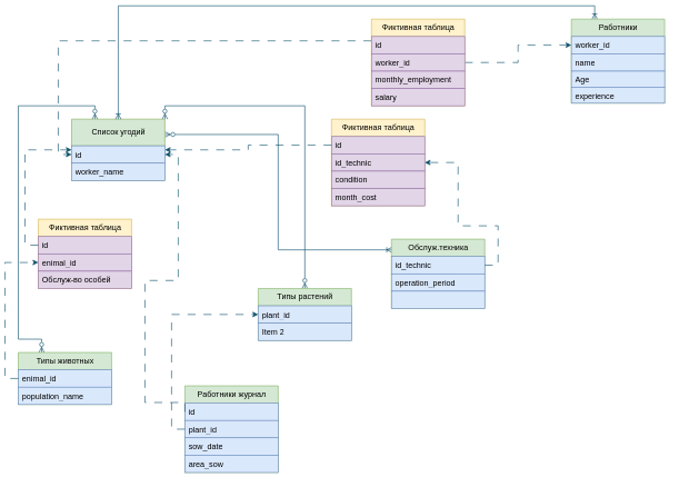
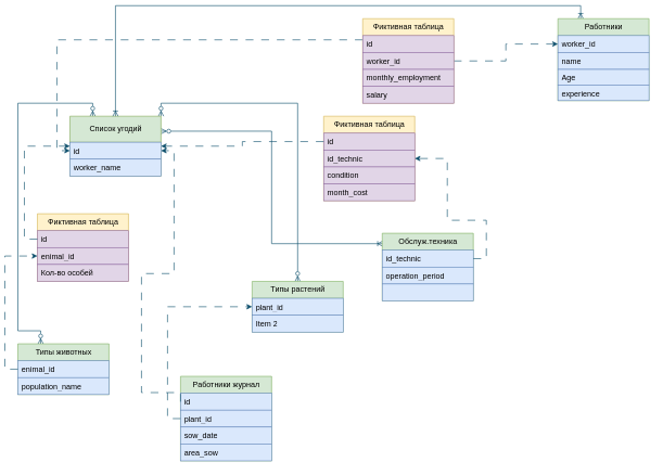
  <mxCell id="0" />
  <mxCell id="1" parent="0" />
  <mxCell id="2" style="edgeStyle=orthogonalEdgeStyle;rounded=0;orthogonalLoop=1;jettySize=auto;html=1;exitX=1;exitY=0.25;exitDx=0;exitDy=0;entryX=0.007;entryY=0.154;entryDx=0;entryDy=0;entryPerimeter=0;strokeColor=#0B4D6A;endArrow=ERoneToMany;endFill=0;startArrow=ERzeroToMany;startFill=0;" edge="1" parent="1" source="5" target="14"><mxGeometry relative="1" as="geometry" /></mxCell>
  <mxCell id="3" style="edgeStyle=orthogonalEdgeStyle;rounded=0;orthogonalLoop=1;jettySize=auto;html=1;exitX=1;exitY=0;exitDx=0;exitDy=0;strokeColor=#0B4D6A;endArrow=ERzeroToMany;endFill=0;startArrow=ERzeroToMany;startFill=0;" edge="1" parent="1" source="5" target="27"><mxGeometry relative="1" as="geometry" /></mxCell>
  <mxCell id="4" style="edgeStyle=orthogonalEdgeStyle;rounded=0;orthogonalLoop=1;jettySize=auto;html=1;exitX=0.25;exitY=0;exitDx=0;exitDy=0;entryX=0.25;entryY=0;entryDx=0;entryDy=0;strokeColor=#0B4D6A;startArrow=ERzeroToMany;startFill=0;endArrow=ERzeroToMany;endFill=0;" edge="1" parent="1" source="5" target="18"><mxGeometry relative="1" as="geometry"><Array as="points"><mxPoint x="135" y="150" /><mxPoint x="20" y="150" /><mxPoint x="20" y="500" /><mxPoint x="55" y="500" /></Array></mxGeometry></mxCell>
  <mxCell id="5" value="Список угодий" style="swimlane;fontStyle=0;childLayout=stackLayout;horizontal=1;startSize=40;fillColor=#d5e8d4;horizontalStack=0;resizeParent=1;resizeParentMax=0;resizeLast=0;collapsible=1;marginBottom=0;html=1;strokeColor=#82a856;" vertex="1" parent="1"><mxGeometry x="100" y="170" width="140" height="92" as="geometry" /></mxCell>
  <mxCell id="6" value="id" style="text;strokeColor=#6c8ebf;fillColor=#dae8fc;align=left;verticalAlign=top;spacingLeft=4;spacingRight=4;overflow=hidden;rotatable=0;points=[[0,0.5],[1,0.5]];portConstraint=eastwest;whiteSpace=wrap;html=1;" vertex="1" parent="5"><mxGeometry y="40" width="140" height="26" as="geometry" /></mxCell>
  <mxCell id="7" value="worker_name" style="text;strokeColor=#6c8ebf;fillColor=#dae8fc;align=left;verticalAlign=top;spacingLeft=4;spacingRight=4;overflow=hidden;rotatable=0;points=[[0,0.5],[1,0.5]];portConstraint=eastwest;whiteSpace=wrap;html=1;" vertex="1" parent="5"><mxGeometry y="66" width="140" height="26" as="geometry" /></mxCell>
  <mxCell id="8" style="edgeStyle=orthogonalEdgeStyle;rounded=0;orthogonalLoop=1;jettySize=auto;html=1;exitX=0.25;exitY=0;exitDx=0;exitDy=0;entryX=0.5;entryY=0;entryDx=0;entryDy=0;strokeColor=#0B4D6A;endArrow=ERoneToMany;endFill=0;startArrow=ERoneToMany;startFill=0;" edge="1" parent="1" source="9" target="5"><mxGeometry relative="1" as="geometry" /></mxCell>
  <mxCell id="9" value="Работники" style="swimlane;fontStyle=0;childLayout=stackLayout;horizontal=1;startSize=26;fillColor=#d5e8d4;horizontalStack=0;resizeParent=1;resizeParentMax=0;resizeLast=0;collapsible=1;marginBottom=0;html=1;strokeColor=#82b366;" vertex="1" parent="1"><mxGeometry x="850" y="20" width="140" height="126" as="geometry" /></mxCell>
  <mxCell id="10" value="worker_id" style="text;strokeColor=#6c8ebf;fillColor=#dae8fc;align=left;verticalAlign=top;spacingLeft=4;spacingRight=4;overflow=hidden;rotatable=0;points=[[0,0.5],[1,0.5]];portConstraint=eastwest;whiteSpace=wrap;html=1;" vertex="1" parent="9"><mxGeometry y="26" width="140" height="26" as="geometry" /></mxCell>
  <mxCell id="11" value="name" style="text;strokeColor=#6c8ebf;fillColor=#dae8fc;align=left;verticalAlign=top;spacingLeft=4;spacingRight=4;overflow=hidden;rotatable=0;points=[[0,0.5],[1,0.5]];portConstraint=eastwest;whiteSpace=wrap;html=1;" vertex="1" parent="9"><mxGeometry y="52" width="140" height="26" as="geometry" /></mxCell>
  <mxCell id="12" value="Age" style="text;strokeColor=#6c8ebf;fillColor=#dae8fc;align=left;verticalAlign=top;spacingLeft=4;spacingRight=4;overflow=hidden;rotatable=0;points=[[0,0.5],[1,0.5]];portConstraint=eastwest;whiteSpace=wrap;html=1;" vertex="1" parent="9"><mxGeometry y="78" width="140" height="24" as="geometry" /></mxCell>
  <mxCell id="13" value="experience" style="text;strokeColor=#6c8ebf;fillColor=#dae8fc;align=left;verticalAlign=top;spacingLeft=4;spacingRight=4;overflow=hidden;rotatable=0;points=[[0,0.5],[1,0.5]];portConstraint=eastwest;whiteSpace=wrap;html=1;" vertex="1" parent="9"><mxGeometry y="102" width="140" height="24" as="geometry" /></mxCell>
  <mxCell id="14" value="Обслуж.техника" style="swimlane;fontStyle=0;childLayout=stackLayout;horizontal=1;startSize=26;fillColor=#d5e8d4;horizontalStack=0;resizeParent=1;resizeParentMax=0;resizeLast=0;collapsible=1;marginBottom=0;html=1;strokeColor=#82b366;" vertex="1" parent="1"><mxGeometry x="580" y="350" width="140" height="104" as="geometry" /></mxCell>
  <mxCell id="15" value="id_technic" style="text;strokeColor=#6c8ebf;fillColor=#dae8fc;align=left;verticalAlign=top;spacingLeft=4;spacingRight=4;overflow=hidden;rotatable=0;points=[[0,0.5],[1,0.5]];portConstraint=eastwest;whiteSpace=wrap;html=1;" vertex="1" parent="14"><mxGeometry y="26" width="140" height="26" as="geometry" /></mxCell>
  <mxCell id="16" value="operation_period" style="text;strokeColor=#6c8ebf;fillColor=#dae8fc;align=left;verticalAlign=top;spacingLeft=4;spacingRight=4;overflow=hidden;rotatable=0;points=[[0,0.5],[1,0.5]];portConstraint=eastwest;whiteSpace=wrap;html=1;" vertex="1" parent="14"><mxGeometry y="52" width="140" height="26" as="geometry" /></mxCell>
  <mxCell id="17" value="" style="text;strokeColor=#6c8ebf;fillColor=#dae8fc;align=left;verticalAlign=top;spacingLeft=4;spacingRight=4;overflow=hidden;rotatable=0;points=[[0,0.5],[1,0.5]];portConstraint=eastwest;whiteSpace=wrap;html=1;" vertex="1" parent="14"><mxGeometry y="78" width="140" height="26" as="geometry" /></mxCell>
  <mxCell id="18" value="Типы животных" style="swimlane;fontStyle=0;childLayout=stackLayout;horizontal=1;startSize=26;fillColor=#d5e8d4;horizontalStack=0;resizeParent=1;resizeParentMax=0;resizeLast=0;collapsible=1;marginBottom=0;html=1;strokeColor=#82b366;" vertex="1" parent="1"><mxGeometry x="20" y="520" width="140" height="78" as="geometry" /></mxCell>
  <mxCell id="19" value="enimal_id" style="text;strokeColor=#6c8ebf;fillColor=#dae8fc;align=left;verticalAlign=top;spacingLeft=4;spacingRight=4;overflow=hidden;rotatable=0;points=[[0,0.5],[1,0.5]];portConstraint=eastwest;whiteSpace=wrap;html=1;" vertex="1" parent="18"><mxGeometry y="26" width="140" height="26" as="geometry" /></mxCell>
  <mxCell id="20" value="population_name" style="text;strokeColor=#6c8ebf;fillColor=#dae8fc;align=left;verticalAlign=top;spacingLeft=4;spacingRight=4;overflow=hidden;rotatable=0;points=[[0,0.5],[1,0.5]];portConstraint=eastwest;whiteSpace=wrap;html=1;" vertex="1" parent="18"><mxGeometry y="52" width="140" height="26" as="geometry" /></mxCell>
  <mxCell id="21" value="Фиктивная таблица" style="swimlane;fontStyle=0;childLayout=stackLayout;horizontal=1;startSize=26;fillColor=#fff2cc;horizontalStack=0;resizeParent=1;resizeParentMax=0;resizeLast=0;collapsible=1;marginBottom=0;html=1;strokeColor=#d6b656;" vertex="1" parent="1"><mxGeometry x="50" y="320" width="140" height="104" as="geometry" /></mxCell>
  <mxCell id="22" value="id" style="text;strokeColor=#9673a6;fillColor=#e1d5e7;align=left;verticalAlign=top;spacingLeft=4;spacingRight=4;overflow=hidden;rotatable=0;points=[[0,0.5],[1,0.5]];portConstraint=eastwest;whiteSpace=wrap;html=1;" vertex="1" parent="21"><mxGeometry y="26" width="140" height="26" as="geometry" /></mxCell>
  <mxCell id="23" value="enimal_id" style="text;strokeColor=#9673a6;fillColor=#e1d5e7;align=left;verticalAlign=top;spacingLeft=4;spacingRight=4;overflow=hidden;rotatable=0;points=[[0,0.5],[1,0.5]];portConstraint=eastwest;whiteSpace=wrap;html=1;" vertex="1" parent="21"><mxGeometry y="52" width="140" height="26" as="geometry" /></mxCell>
- <mxCell id="24" value="Обслуж-во особей" style="text;strokeColor=#9673a6;fillColor=#e1d5e7;align=left;verticalAlign=top;spacingLeft=4;spacingRight=4;overflow=hidden;rotatable=0;points=[[0,0.5],[1,0.5]];portConstraint=eastwest;whiteSpace=wrap;html=1;" vertex="1" parent="21"><mxGeometry y="78" width="140" height="26" as="geometry" /></mxCell>
+ <mxCell id="24" value="Кол-во особей" style="text;strokeColor=#9673a6;fillColor=#e1d5e7;align=left;verticalAlign=top;spacingLeft=4;spacingRight=4;overflow=hidden;rotatable=0;points=[[0,0.5],[1,0.5]];portConstraint=eastwest;whiteSpace=wrap;html=1;" vertex="1" parent="21"><mxGeometry y="78" width="140" height="26" as="geometry" /></mxCell>
  <mxCell id="25" style="edgeStyle=orthogonalEdgeStyle;rounded=0;orthogonalLoop=1;jettySize=auto;html=1;exitX=0;exitY=0.5;exitDx=0;exitDy=0;entryX=0;entryY=0.5;entryDx=0;entryDy=0;strokeColor=#0B4D6A;dashed=1;dashPattern=12 12;" edge="1" parent="1" source="22" target="5"><mxGeometry relative="1" as="geometry" /></mxCell>
  <mxCell id="26" style="edgeStyle=orthogonalEdgeStyle;rounded=0;orthogonalLoop=1;jettySize=auto;html=1;exitX=0;exitY=0.5;exitDx=0;exitDy=0;entryX=0;entryY=0.5;entryDx=0;entryDy=0;strokeColor=#0B4D6A;dashed=1;dashPattern=12 12;" edge="1" parent="1" source="19" target="23"><mxGeometry relative="1" as="geometry" /></mxCell>
  <mxCell id="27" value="Типы растений" style="swimlane;fontStyle=0;childLayout=stackLayout;horizontal=1;startSize=26;fillColor=#d5e8d4;horizontalStack=0;resizeParent=1;resizeParentMax=0;resizeLast=0;collapsible=1;marginBottom=0;html=1;strokeColor=#82b366;" vertex="1" parent="1"><mxGeometry x="380" y="424" width="140" height="78" as="geometry" /></mxCell>
  <mxCell id="28" value="plant_id" style="text;strokeColor=#6c8ebf;fillColor=#dae8fc;align=left;verticalAlign=top;spacingLeft=4;spacingRight=4;overflow=hidden;rotatable=0;points=[[0,0.5],[1,0.5]];portConstraint=eastwest;whiteSpace=wrap;html=1;" vertex="1" parent="27"><mxGeometry y="26" width="140" height="26" as="geometry" /></mxCell>
  <mxCell id="29" value="Item 2" style="text;strokeColor=#6c8ebf;fillColor=#dae8fc;align=left;verticalAlign=top;spacingLeft=4;spacingRight=4;overflow=hidden;rotatable=0;points=[[0,0.5],[1,0.5]];portConstraint=eastwest;whiteSpace=wrap;html=1;" vertex="1" parent="27"><mxGeometry y="52" width="140" height="26" as="geometry" /></mxCell>
  <mxCell id="30" value="Работники журнал" style="swimlane;fontStyle=0;childLayout=stackLayout;horizontal=1;startSize=26;fillColor=#d5e8d4;horizontalStack=0;resizeParent=1;resizeParentMax=0;resizeLast=0;collapsible=1;marginBottom=0;html=1;strokeColor=#82b366;" vertex="1" parent="1"><mxGeometry x="270" y="570" width="140" height="130" as="geometry" /></mxCell>
  <mxCell id="31" value="id" style="text;strokeColor=#6c8ebf;fillColor=#dae8fc;align=left;verticalAlign=top;spacingLeft=4;spacingRight=4;overflow=hidden;rotatable=0;points=[[0,0.5],[1,0.5]];portConstraint=eastwest;whiteSpace=wrap;html=1;" vertex="1" parent="30"><mxGeometry y="26" width="140" height="26" as="geometry" /></mxCell>
  <mxCell id="32" value="plant_id" style="text;strokeColor=#6c8ebf;fillColor=#dae8fc;align=left;verticalAlign=top;spacingLeft=4;spacingRight=4;overflow=hidden;rotatable=0;points=[[0,0.5],[1,0.5]];portConstraint=eastwest;whiteSpace=wrap;html=1;" vertex="1" parent="30"><mxGeometry y="52" width="140" height="26" as="geometry" /></mxCell>
  <mxCell id="33" value="sow_date" style="text;strokeColor=#6c8ebf;fillColor=#dae8fc;align=left;verticalAlign=top;spacingLeft=4;spacingRight=4;overflow=hidden;rotatable=0;points=[[0,0.5],[1,0.5]];portConstraint=eastwest;whiteSpace=wrap;html=1;" vertex="1" parent="30"><mxGeometry y="78" width="140" height="26" as="geometry" /></mxCell>
  <mxCell id="34" value="area_sow" style="text;strokeColor=#6c8ebf;fillColor=#dae8fc;align=left;verticalAlign=top;spacingLeft=4;spacingRight=4;overflow=hidden;rotatable=0;points=[[0,0.5],[1,0.5]];portConstraint=eastwest;whiteSpace=wrap;html=1;" vertex="1" parent="30"><mxGeometry y="104" width="140" height="26" as="geometry" /></mxCell>
  <mxCell id="35" style="edgeStyle=orthogonalEdgeStyle;rounded=0;orthogonalLoop=1;jettySize=auto;html=1;exitX=0;exitY=0.5;exitDx=0;exitDy=0;entryX=0;entryY=0.5;entryDx=0;entryDy=0;strokeColor=#0B4D6A;dashed=1;dashPattern=12 12;" edge="1" parent="1" source="32" target="28"><mxGeometry relative="1" as="geometry" /></mxCell>
  <mxCell id="36" style="edgeStyle=orthogonalEdgeStyle;rounded=0;orthogonalLoop=1;jettySize=auto;html=1;exitX=0;exitY=0.5;exitDx=0;exitDy=0;entryX=1;entryY=0.5;entryDx=0;entryDy=0;strokeColor=#0B4D6A;dashed=1;dashPattern=12 12;" edge="1" parent="1" source="31" target="6"><mxGeometry relative="1" as="geometry"><Array as="points"><mxPoint x="270" y="595" /><mxPoint x="210" y="595" /><mxPoint x="210" y="412" /><mxPoint x="260" y="412" /><mxPoint x="260" y="223" /></Array></mxGeometry></mxCell>
  <mxCell id="37" value="Фиктивная таблица" style="swimlane;fontStyle=0;childLayout=stackLayout;horizontal=1;startSize=26;fillColor=#fff2cc;horizontalStack=0;resizeParent=1;resizeParentMax=0;resizeLast=0;collapsible=1;marginBottom=0;html=1;strokeColor=#d6b656;" vertex="1" parent="1"><mxGeometry x="490" y="170" width="140" height="130" as="geometry" /></mxCell>
  <mxCell id="38" value="id" style="text;strokeColor=#9673a6;fillColor=#e1d5e7;align=left;verticalAlign=top;spacingLeft=4;spacingRight=4;overflow=hidden;rotatable=0;points=[[0,0.5],[1,0.5]];portConstraint=eastwest;whiteSpace=wrap;html=1;" vertex="1" parent="37"><mxGeometry y="26" width="140" height="26" as="geometry" /></mxCell>
  <mxCell id="39" value="id_technic" style="text;strokeColor=#9673a6;fillColor=#e1d5e7;align=left;verticalAlign=top;spacingLeft=4;spacingRight=4;overflow=hidden;rotatable=0;points=[[0,0.5],[1,0.5]];portConstraint=eastwest;whiteSpace=wrap;html=1;" vertex="1" parent="37"><mxGeometry y="52" width="140" height="26" as="geometry" /></mxCell>
  <mxCell id="40" value="condition" style="text;strokeColor=#9673a6;fillColor=#e1d5e7;align=left;verticalAlign=top;spacingLeft=4;spacingRight=4;overflow=hidden;rotatable=0;points=[[0,0.5],[1,0.5]];portConstraint=eastwest;whiteSpace=wrap;html=1;" vertex="1" parent="37"><mxGeometry y="78" width="140" height="26" as="geometry" /></mxCell>
  <mxCell id="41" value="month_cost" style="text;strokeColor=#9673a6;fillColor=#e1d5e7;align=left;verticalAlign=top;spacingLeft=4;spacingRight=4;overflow=hidden;rotatable=0;points=[[0,0.5],[1,0.5]];portConstraint=eastwest;whiteSpace=wrap;html=1;" vertex="1" parent="37"><mxGeometry y="104" width="140" height="26" as="geometry" /></mxCell>
  <mxCell id="42" style="edgeStyle=orthogonalEdgeStyle;rounded=0;orthogonalLoop=1;jettySize=auto;html=1;exitX=0;exitY=0.5;exitDx=0;exitDy=0;entryX=1;entryY=0.5;entryDx=0;entryDy=0;strokeColor=#0B4D6A;dashed=1;dashPattern=12 12;" edge="1" parent="1" source="38" target="5"><mxGeometry relative="1" as="geometry" /></mxCell>
  <mxCell id="43" style="edgeStyle=orthogonalEdgeStyle;rounded=0;orthogonalLoop=1;jettySize=auto;html=1;exitX=1;exitY=0.5;exitDx=0;exitDy=0;entryX=1;entryY=0.5;entryDx=0;entryDy=0;strokeColor=#0B4D6A;dashed=1;dashPattern=12 12;" edge="1" parent="1" source="15" target="39"><mxGeometry relative="1" as="geometry"><Array as="points"><mxPoint x="740" y="389" /><mxPoint x="740" y="330" /><mxPoint x="680" y="330" /><mxPoint x="680" y="235" /></Array></mxGeometry></mxCell>
  <mxCell id="44" style="edgeStyle=orthogonalEdgeStyle;rounded=0;orthogonalLoop=1;jettySize=auto;html=1;exitX=0;exitY=0.25;exitDx=0;exitDy=0;entryX=0;entryY=0.5;entryDx=0;entryDy=0;strokeColor=#0B4D6A;dashed=1;dashPattern=12 12;" edge="1" parent="1" source="46" target="6"><mxGeometry relative="1" as="geometry" /></mxCell>
  <mxCell id="45" style="edgeStyle=orthogonalEdgeStyle;rounded=0;orthogonalLoop=1;jettySize=auto;html=1;exitX=1;exitY=0.5;exitDx=0;exitDy=0;strokeColor=#0B4D6A;dashed=1;dashPattern=12 12;" edge="1" parent="1" source="46" target="10"><mxGeometry relative="1" as="geometry" /></mxCell>
  <mxCell id="46" value="Фиктивная таблица" style="swimlane;fontStyle=0;childLayout=stackLayout;horizontal=1;startSize=26;fillColor=#fff2cc;horizontalStack=0;resizeParent=1;resizeParentMax=0;resizeLast=0;collapsible=1;marginBottom=0;html=1;strokeColor=#d6b656;" vertex="1" parent="1"><mxGeometry x="550" y="20" width="140" height="130" as="geometry" /></mxCell>
  <mxCell id="47" value="id" style="text;strokeColor=#9673a6;fillColor=#e1d5e7;align=left;verticalAlign=top;spacingLeft=4;spacingRight=4;overflow=hidden;rotatable=0;points=[[0,0.5],[1,0.5]];portConstraint=eastwest;whiteSpace=wrap;html=1;" vertex="1" parent="46"><mxGeometry y="26" width="140" height="26" as="geometry" /></mxCell>
  <mxCell id="48" value="worker_id" style="text;strokeColor=#9673a6;fillColor=#e1d5e7;align=left;verticalAlign=top;spacingLeft=4;spacingRight=4;overflow=hidden;rotatable=0;points=[[0,0.5],[1,0.5]];portConstraint=eastwest;whiteSpace=wrap;html=1;" vertex="1" parent="46"><mxGeometry y="52" width="140" height="26" as="geometry" /></mxCell>
  <mxCell id="49" value="monthly_employment" style="text;strokeColor=#9673a6;fillColor=#e1d5e7;align=left;verticalAlign=top;spacingLeft=4;spacingRight=4;overflow=hidden;rotatable=0;points=[[0,0.5],[1,0.5]];portConstraint=eastwest;whiteSpace=wrap;html=1;" vertex="1" parent="46"><mxGeometry y="78" width="140" height="26" as="geometry" /></mxCell>
  <mxCell id="50" value="salary" style="text;strokeColor=#9673a6;fillColor=#e1d5e7;align=left;verticalAlign=top;spacingLeft=4;spacingRight=4;overflow=hidden;rotatable=0;points=[[0,0.5],[1,0.5]];portConstraint=eastwest;whiteSpace=wrap;html=1;" vertex="1" parent="46"><mxGeometry y="104" width="140" height="26" as="geometry" /></mxCell>
